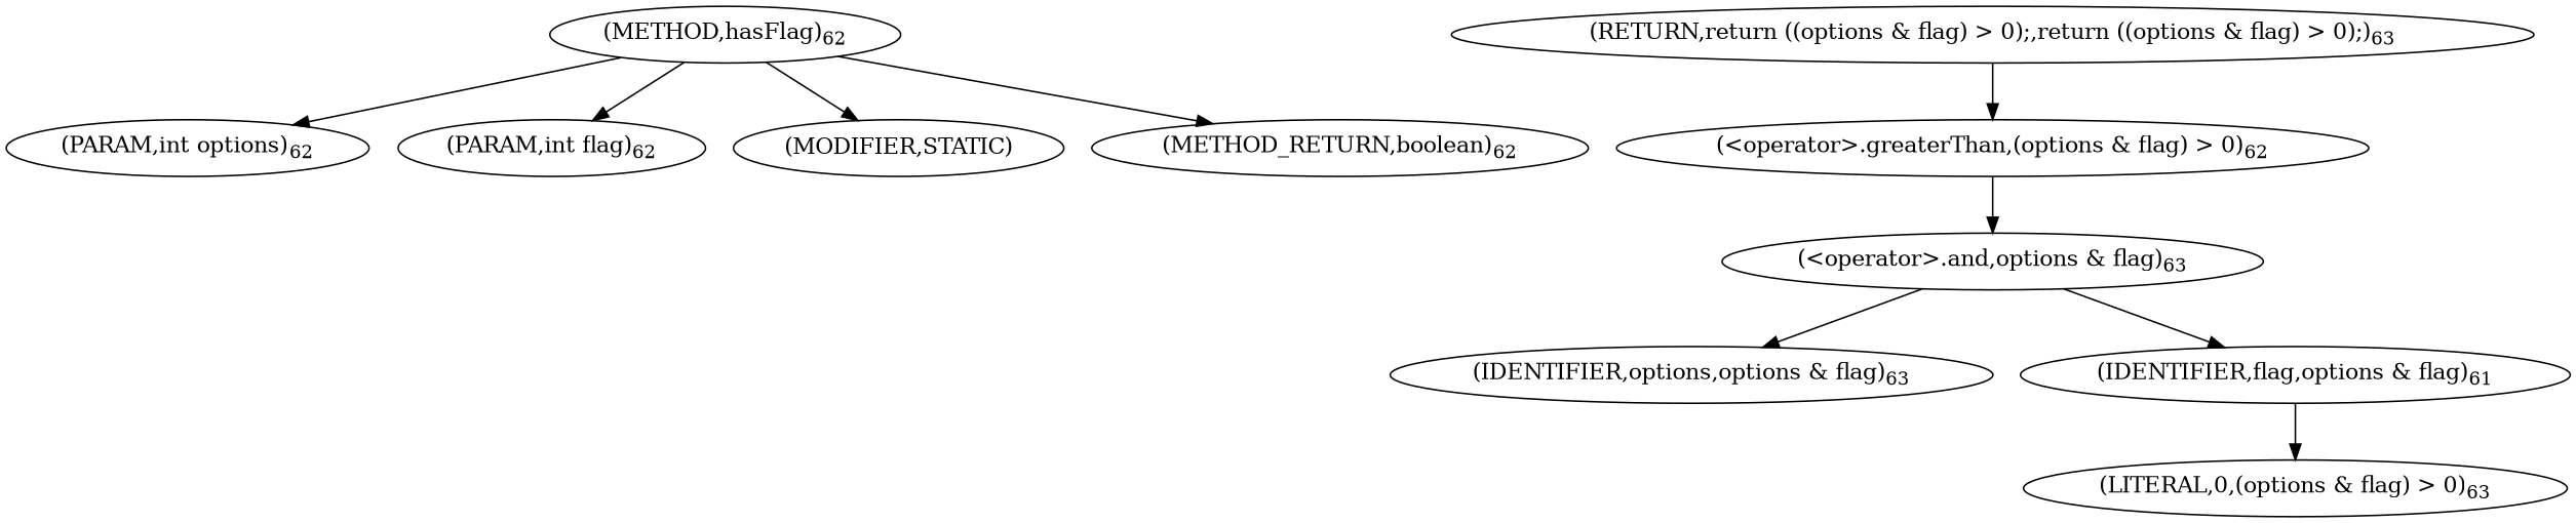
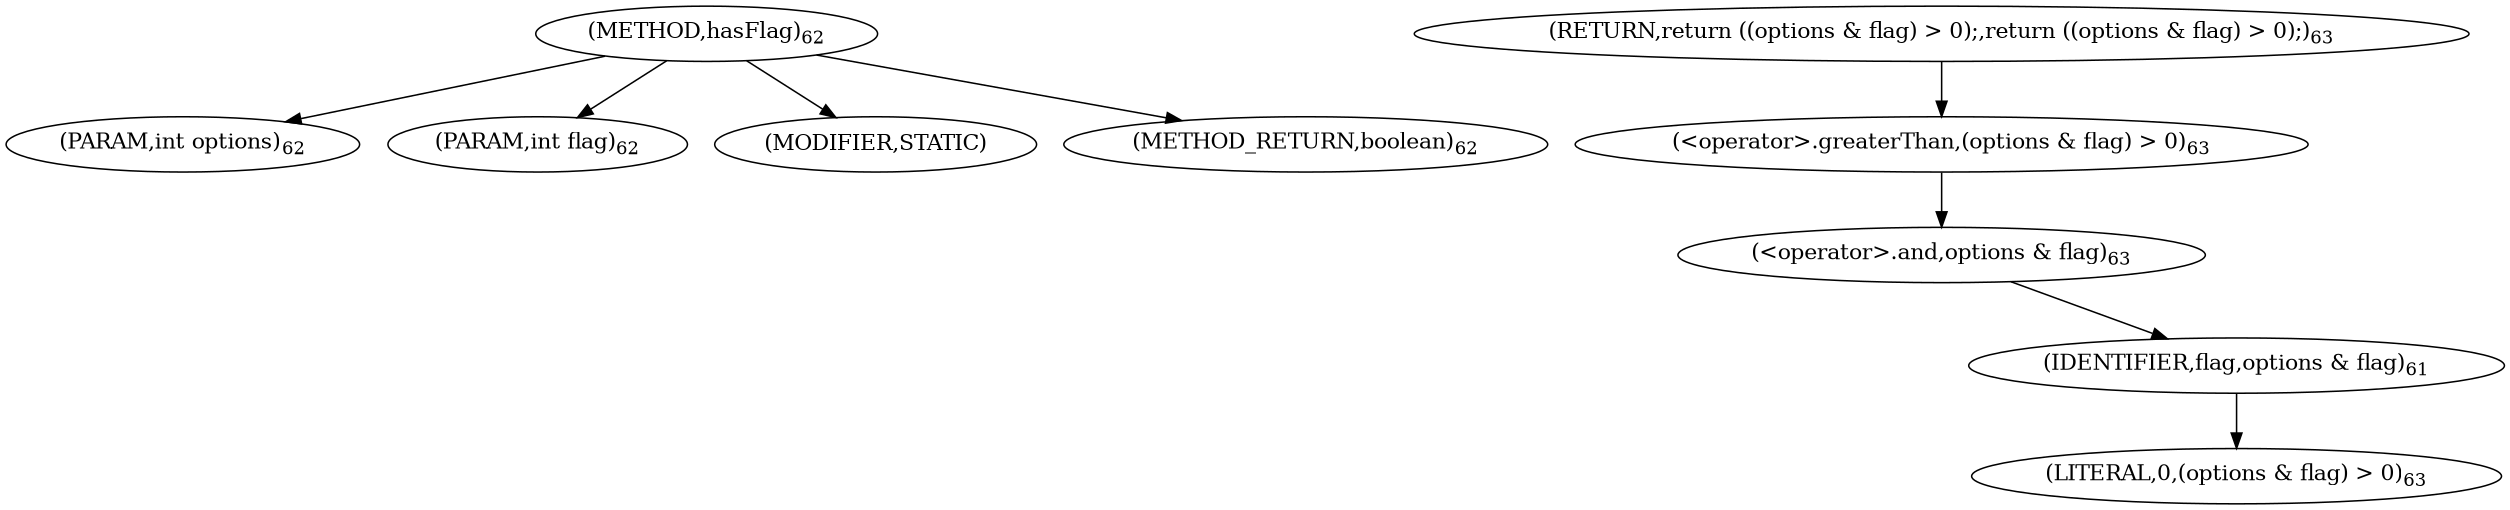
  digraph {
    n1 [label=<(METHOD,hasFlag)<SUB>62</SUB>>]
    n2 [label=<(PARAM,int options)<SUB>62</SUB>>]
    n3 [label=<(PARAM,int flag)<SUB>62</SUB>>]
    n4 [label=<(MODIFIER,STATIC)>]
    n5 [label=<(METHOD_RETURN,boolean)<SUB>62</SUB>>]
    n6 [label=<(RETURN,return ((options &amp; flag) &gt; 0);,return ((options &amp; flag) &gt; 0);)<SUB>63</SUB>>]
-   n7 [label=<(&lt;operator&gt;.greaterThan,(options &amp; flag) &gt; 0)<SUB>62</SUB>>]
+   n7 [label=<(&lt;operator&gt;.greaterThan,(options &amp; flag) &gt; 0)<SUB>63</SUB>>]
    n8 [label=<(&lt;operator&gt;.and,options &amp; flag)<SUB>63</SUB>>]
-   n9 [label=<(IDENTIFIER,options,options &amp; flag)<SUB>63</SUB>>]
    n10 [label=<(IDENTIFIER,flag,options &amp; flag)<SUB>61</SUB>>]
    n11 [label=<(LITERAL,0,(options &amp; flag) &gt; 0)<SUB>63</SUB>>]
    n1 -> n2
    n1 -> n3
    n1 -> n4
    n1 -> n5
    n6 -> n7
    n7 -> n8
-   n8 -> n9
    n8 -> n10
    n10 -> n11
  }
